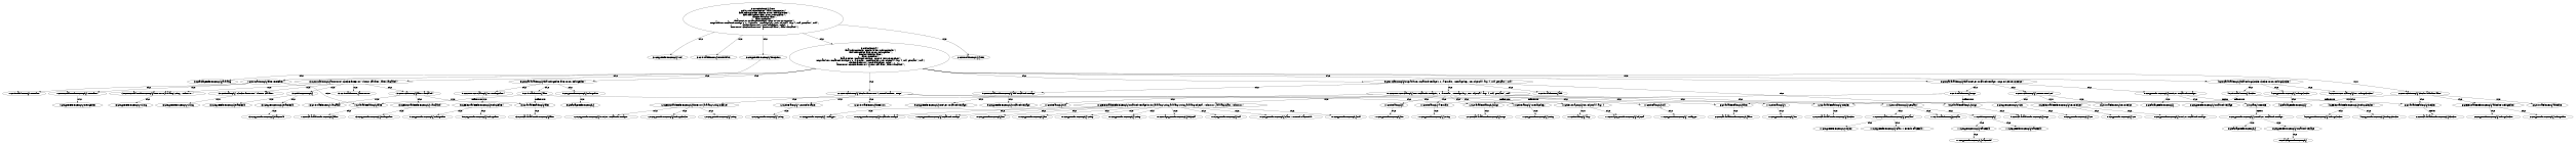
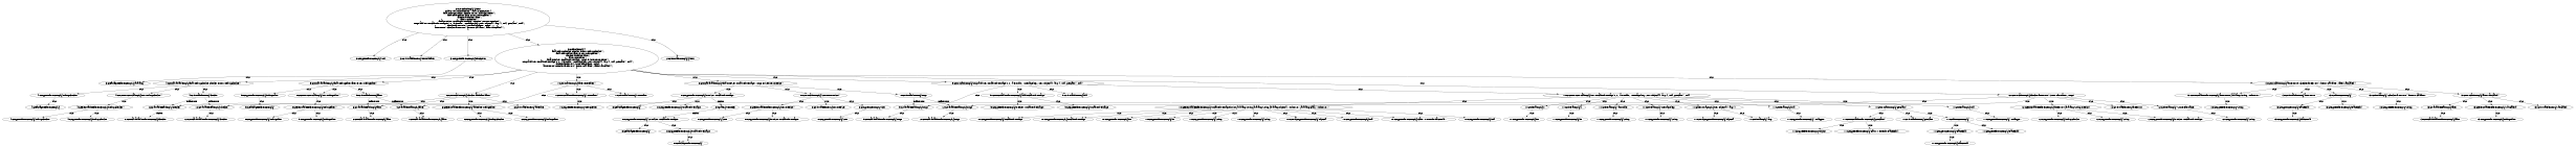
  digraph {
    node [shape=ellipse]
    n1 [label="3:CtTypeReferenceImpl@void"]
    n2 [label="3:CtVirtualElement@testAddFilter"]
    n3 [label="3:CtTypeReferenceImpl@Exception"]
    n4 [label="3:CtPackageReferenceImpl@java.lang"]
    n5 [label="4:CtTypeReferenceImpl@DebugChecker"]
    n6 [label="4:CtPackageReferenceImpl@"]
    n7 [label="4:CtExecutableReferenceImpl@DebugChecker()"]
    n8 [label="4:CtTypeReferenceImpl@DebugChecker"]
    n9 [label="4:CtTypeReferenceImpl@DebugChecker"]
    n10 [label="4:CtConstructorCallImpl@new DebugChecker()"]
    n11 [label="4:CtVirtualElement@checker"]
    n12 [label="6:CtVariableReadImpl@checker"]
    n13 [label="12:CtVariableReadImpl@checker"]
    n14 [label="6:CtLocalVariableReferenceImpl@checker"]
    n15 [label="12:CtLocalVariableReferenceImpl@checker"]
    n16 [label="4:CtLocalVariableImpl@final DebugChecker checker = new DebugChecker()"]
    n17 [label="5:CtTypeReferenceImpl@DebugFilter"]
    n18 [label="5:CtPackageReferenceImpl@"]
    n19 [label="5:CtExecutableReferenceImpl@DebugFilter()"]
    n20 [label="5:CtTypeReferenceImpl@DebugFilter"]
    n21 [label="5:CtTypeReferenceImpl@DebugFilter"]
    n22 [label="5:CtConstructorCallImpl@new DebugFilter()"]
    n23 [label="5:CtVirtualElement@filter"]
    n24 [label="6:CtVariableReadImpl@filter"]
    n25 [label="7:CtVariableReadImpl@filter"]
    n26 [label="13:CtVariableReadImpl@filter"]
    n27 [label="6:CtLocalVariableReferenceImpl@filter"]
    n28 [label="7:CtLocalVariableReferenceImpl@filter"]
    n29 [label="13:CtLocalVariableReferenceImpl@filter"]
    n30 [label="5:CtLocalVariableImpl@final DebugFilter filter = new DebugFilter()"]
    n31 [label="6:CtExecutableReferenceImpl@addFilter(DebugFilter)"]
    n32 [label="6:CtTypeReferenceImpl@DebugChecker"]
    n33 [label="6:CtTypeReferenceImpl@DebugFilter"]
    n34 [label="6:CtVirtualElement@addFilter"]
    n35 [label="6:CtInvocationImpl@checker.addFilter(filter)"]
    n36 [label="7:CtExecutableReferenceImpl@resetFilter()"]
    n37 [label="7:CtTypeReferenceImpl@DebugFilter"]
    n38 [label="7:CtVirtualElement@resetFilter"]
    n39 [label="7:CtInvocationImpl@filter.resetFilter()"]
    n40 [label="8:CtTypeReferenceImpl@TreeSet<LocalizedMessage>"]
    n41 [label="8:CtPackageReferenceImpl@"]
    n42 [label="8:CtTypeReferenceImpl@LocalizedMessage"]
    n43 [label="8:Update@UPDATE"]
    n44 [label="8:CtTypeReferenceImpl@SortedSet<LocalizedMessage>"]
    n45 [label="8:CtExecutableReferenceImpl@newTreeSet()"]
    n46 [label="8:CtTypeReferenceImpl@Sets"]
    n47 [label="8:CtTypeReferenceImpl@TreeSet<LocalizedMessage>"]
    n48 [label="8:CtVirtualElement@newTreeSet"]
    n49 [label="8:CtTypeAccessImpl@Sets"]
    n50 [label="8:CtTypeReferenceImpl@Sets"]
    n51 [label="8:CtInvocationImpl@Sets.newTreeSet()"]
    n52 [label="8:CtVirtualElement@msgs"]
    n53 [label="9:CtVariableReadImpl@msgs"]
    n54 [label="12:CtVariableReadImpl@msgs"]
    n55 [label="9:CtLocalVariableReferenceImpl@msgs"]
    n56 [label="12:CtLocalVariableReferenceImpl@msgs"]
    n57 [label="8:CtLocalVariableImpl@final TreeSet<LocalizedMessage> msgs = Sets.newTreeSet()"]
    n58 [label="9:CtExecutableReferenceImpl@add(LocalizedMessage)"]
    n59 [label="9:CtTypeReferenceImpl@TreeSet<LocalizedMessage>"]
    n60 [label="9:CtTypeReferenceImpl@LocalizedMessage"]
    n61 [label="9:CtVirtualElement@add"]
    n62 [label="10:CtExecutableReferenceImpl@LocalizedMessage(int,int,java.lang.String,java.lang.String,java.lang.Object[],<unknown>,java.lang.Class,<unknown>)"]
    n63 [label="10:CtTypeReferenceImpl@LocalizedMessage"]
    n64 [label="10:CtTypeReferenceImpl@LocalizedMessage"]
    n65 [label="10:CtTypeReferenceImpl@int"]
    n66 [label="10:CtTypeReferenceImpl@int"]
    n67 [label="10:CtTypeReferenceImpl@String"]
    n68 [label="10:CtTypeReferenceImpl@String"]
    n69 [label="10:CtArrayTypeReferenceImpl@Object[]"]
    n70 [label="10:CtTypeReferenceImpl@null"]
    n71 [label="10:CtTypeReferenceImpl@Class<? extends PlaceHold>"]
    n72 [label="10:CtTypeReferenceImpl@null"]
    n73 [label="11:CtLiteralImpl@0"]
    n74 [label="11:CtTypeReferenceImpl@int"]
    n75 [label="11:CtLiteralImpl@0"]
    n76 [label="11:CtTypeReferenceImpl@int"]
    n77 [label="11:CtLiteralImpl@\"a Bundle\""]
    n78 [label="11:CtTypeReferenceImpl@String"]
    n79 [label="11:CtLiteralImpl@\"message.key\""]
    n80 [label="11:CtTypeReferenceImpl@String"]
    n81 [label="11:CtNewArrayImpl@new Object[]\{ \"arg\" \}"]
    n82 [label="11:CtArrayTypeReferenceImpl@Object[]"]
    n83 [label="11:CtLiteralImpl@\"arg\""]
    n84 [label="11:CtLiteralImpl@null"]
    n85 [label="11:CtTypeReferenceImpl@<nulltype>"]
    n86 [label="11:CtExecutableReferenceImpl@getClass()"]
    n87 [label="11:CtTypeReferenceImpl@Object"]
    n88 [label="11:CtTypeReferenceImpl@Class<? extends PlaceHold>"]
    n89 [label="11:CtVirtualElement@getClass"]
    n90 [label="11:CtTypeAccessImpl@PlaceHold"]
    n91 [label="11:CtTypeReferenceImpl@PlaceHold"]
    n92 [label="11:CtThisAccessImpl@"]
    n93 [label="11:CtTypeReferenceImpl@PlaceHold"]
    n94 [label="11:CtInvocationImpl@getClass()"]
    n95 [label="11:CtLiteralImpl@null"]
    n96 [label="11:CtTypeReferenceImpl@<nulltype>"]
    n97 [label="10:CtConstructorCallImpl@new LocalizedMessage(0, 0, \"a Bundle\", \"message.key\", new Object[]\{ \"arg\" \}, null, getClass(), null)"]
    n98 [label="9:CtInvocationImpl@msgs.add(new LocalizedMessage(0, 0, \"a Bundle\", \"message.key\", new Object[]\{ \"arg\" \}, null, getClass(), null))"]
    n99 [label="12:CtExecutableReferenceImpl@fireErrors(java.lang.String,TreeSet)"]
    n100 [label="12:CtTypeReferenceImpl@DebugChecker"]
    n101 [label="12:CtTypeReferenceImpl@String"]
    n102 [label="12:CtTypeReferenceImpl@TreeSet<LocalizedMessage>"]
    n103 [label="12:CtVirtualElement@fireErrors"]
    n104 [label="12:CtLiteralImpl@\"Some File Name\""]
    n105 [label="12:CtTypeReferenceImpl@String"]
    n106 [label="12:CtInvocationImpl@checker.fireErrors(\"Some File Name\", msgs)"]
    n107 [label="13:CtExecutableReferenceImpl@assertTrue(java.lang.String,<unknown>)"]
    n108 [label="13:CtTypeReferenceImpl@String"]
    n109 [label="13:CtVirtualElement@assertTrue"]
    n110 [label="13:CtTypeAccessImpl@PlaceHold"]
    n111 [label="13:CtTypeReferenceImpl@PlaceHold"]
    n112 [label="13:CtThisAccessImpl@"]
    n113 [label="13:CtTypeReferenceImpl@PlaceHold"]
    n114 [label="13:CtLiteralImpl@\"Checker.fireErrors() doesn't call filter\""]
    n115 [label="13:CtTypeReferenceImpl@String"]
    n116 [label="13:CtExecutableReferenceImpl@wasCalled()"]
    n117 [label="13:CtTypeReferenceImpl@DebugFilter"]
    n118 [label="13:CtVirtualElement@wasCalled"]
    n119 [label="13:CtInvocationImpl@filter.wasCalled()"]
    n120 [label="13:CtInvocationImpl@assertTrue(\"Checker.fireErrors() doesn't call filter\", filter.wasCalled())"]
    n121 [label="3:CtBlockImpl@\{\n    final DebugChecker checker = new DebugChecker();\n    final DebugFilter filter = new DebugFilter();\n    checker.addFilter(filter);\n    filter.resetFilter();\n    final TreeSet<LocalizedMessage> msgs = Sets.newTreeSet();\n    msgs.add(new LocalizedMessage(0, 0, \"a Bundle\", \"message.key\", new Object[]\{ \"arg\" \}, null, getClass(), null));\n    checker.fireErrors(\"Some File Name\", msgs);\n    assertTrue(\"Checker.fireErrors() doesn't call filter\", filter.wasCalled());\n\}"]
    n122 [label="3:CtMethodImpl@@Test\npublic void testAddFilter() throws Exception \{\n    final DebugChecker checker = new DebugChecker();\n    final DebugFilter filter = new DebugFilter();\n    checker.addFilter(filter);\n    filter.resetFilter();\n    final TreeSet<LocalizedMessage> msgs = Sets.newTreeSet();\n    msgs.add(new LocalizedMessage(0, 0, \"a Bundle\", \"message.key\", new Object[]\{ \"arg\" \}, null, getClass(), null));\n    checker.fireErrors(\"Some File Name\", msgs);\n    assertTrue(\"Checker.fireErrors() doesn't call filter\", filter.wasCalled());\n\}"]
    n123 [label="2:CtAnnotationImpl@@Test"]
    n124 [label="8:CtPackageReferenceImpl@"]
    n125 [label="8:CtTypeReferenceImpl@LocalizedMessage"]
    n126 [label="8:CtPackageReferenceImpl@"]
    n3 -> n4 [label=AST]
    n5 -> n6 [label=AST]
    n7 -> n8 [label=AST]
    n7 -> n9 [label=AST]
    n10 -> n7 [label=AST]
    n11 -> n12 [label="Define-Use"]
    n11 -> n13 [label="Define-Use"]
    n12 -> n14 [label=Action]
    n13 -> n15 [label=AST]
    n16 -> n5 [label=AST]
    n16 -> n10 [label=AST]
    n16 -> n11 [label=AST]
    n17 -> n18 [label=AST]
    n19 -> n20 [label=AST]
    n19 -> n21 [label=AST]
    n22 -> n19 [label=AST]
    n23 -> n24 [label="Define-Use"]
    n23 -> n25 [label="Define-Use"]
-   n23 -> n26 [label="Define-Use"]
    n24 -> n27 [label=AST]
    n25 -> n28 [label=AST]
    n26 -> n29 [label=AST]
    n30 -> n17 [label=AST]
    n30 -> n22 [label=AST]
    n30 -> n23 [label=AST]
    n31 -> n32 [label=AST]
    n31 -> n33 [label=AST]
    n35 -> n12 [label=AST]
    n35 -> n24 [label=AST]
    n35 -> n31 [label=AST]
    n35 -> n34 [label=AST]
    n36 -> n37 [label=AST]
    n39 -> n25 [label=AST]
    n39 -> n36 [label=AST]
    n39 -> n38 [label=AST]
    n40 -> n41 [label=AST]
    n40 -> n42 [label=AST]
    n40 -> n43 [label=Action]
    n43 -> n44 [label=Action]
    n44 -> n124 [label=AST]
    n44 -> n125 [label=AST]
    n45 -> n46 [label=AST]
    n45 -> n47 [label=AST]
    n49 -> n50 [label=AST]
    n51 -> n45 [label=AST]
    n51 -> n48 [label=AST]
    n51 -> n49 [label=AST]
    n52 -> n53 [label="Define-Use"]
    n52 -> n54 [label="Define-Use"]
    n53 -> n55 [label=AST]
    n54 -> n56 [label=AST]
    n57 -> n40 [label=AST]
    n57 -> n51 [label=AST]
    n57 -> n52 [label=AST]
    n58 -> n59 [label=AST]
    n58 -> n60 [label=AST]
    n62 -> n63 [label=AST]
    n62 -> n64 [label=AST]
    n62 -> n65 [label=AST]
    n62 -> n66 [label=AST]
    n62 -> n67 [label=AST]
    n62 -> n68 [label=AST]
    n62 -> n69 [label=AST]
    n62 -> n70 [label=AST]
    n62 -> n71 [label=AST]
    n62 -> n72 [label=AST]
    n73 -> n74 [label=AST]
    n75 -> n76 [label=AST]
    n77 -> n78 [label=AST]
    n79 -> n80 [label=AST]
    n81 -> n82 [label=AST]
    n81 -> n83 [label=AST]
    n84 -> n85 [label=AST]
    n86 -> n87 [label=AST]
    n86 -> n88 [label=AST]
    n90 -> n91 [label=AST]
    n92 -> n90 [label=AST]
    n92 -> n93 [label=AST]
    n94 -> n86 [label=AST]
    n94 -> n89 [label=AST]
    n94 -> n92 [label=AST]
    n95 -> n96 [label=AST]
    n97 -> n62 [label=AST]
    n97 -> n73 [label=AST]
    n97 -> n75 [label=AST]
    n97 -> n77 [label=AST]
    n97 -> n79 [label=AST]
    n97 -> n81 [label=AST]
    n97 -> n84 [label=AST]
    n97 -> n94 [label=AST]
    n97 -> n95 [label=AST]
    n98 -> n53 [label=AST]
    n98 -> n58 [label=AST]
    n98 -> n61 [label=AST]
    n98 -> n97 [label=AST]
    n99 -> n100 [label=AST]
    n99 -> n101 [label=AST]
    n99 -> n102 [label=AST]
    n104 -> n105 [label=AST]
    n106 -> n13 [label=AST]
    n106 -> n54 [label=AST]
    n106 -> n99 [label=AST]
    n106 -> n103 [label=AST]
    n106 -> n104 [label=AST]
    n107 -> n108 [label=AST]
    n110 -> n111 [label=AST]
    n112 -> n110 [label=AST]
    n112 -> n113 [label=AST]
    n114 -> n115 [label=AST]
    n116 -> n117 [label=AST]
    n119 -> n26 [label=AST]
    n119 -> n116 [label=AST]
    n119 -> n118 [label=AST]
    n120 -> n107 [label=AST]
    n120 -> n109 [label=AST]
    n120 -> n112 [label=AST]
    n120 -> n114 [label=AST]
    n120 -> n119 [label=AST]
    n121 -> n16 [label=AST]
    n121 -> n30 [label=AST]
    n121 -> n35 [label=AST]
    n121 -> n39 [label=AST]
    n121 -> n57 [label=AST]
    n121 -> n98 [label=AST]
    n121 -> n106 [label=AST]
    n121 -> n120 [label=AST]
    n122 -> n1 [label=AST]
    n122 -> n2 [label=AST]
    n122 -> n3 [label=AST]
    n122 -> n121 [label=AST]
    n122 -> n123 [label=AST]
    n125 -> n126 [label=AST]
  }
